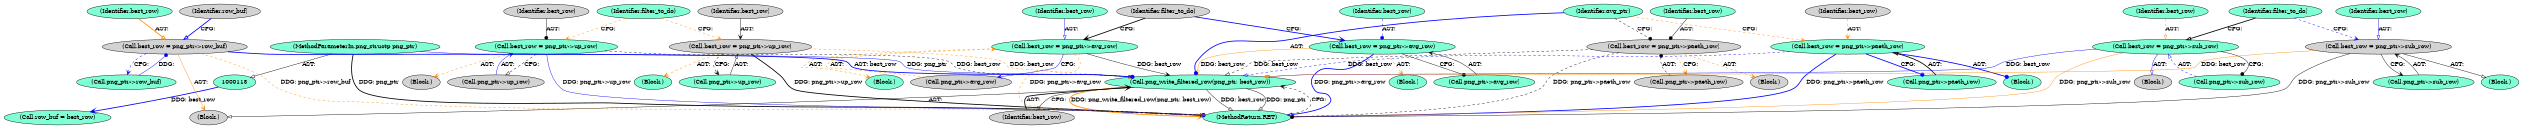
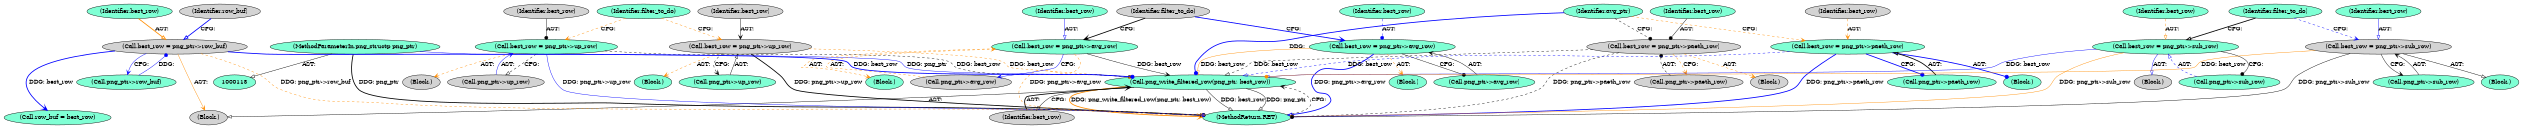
  digraph {
    node [fillcolor=aquamarine style=filled]
    edge [arrowhead=vee color=black style=solid]
    n1 [label="(Call,png_write_filtered_row(png_ptr, best_row))"]
    n2 [fillcolor=lightgrey label="(Identifier,best_row)"]
    n3 [label="(MethodReturn,RET)"]
    n4 [fillcolor=lightgrey label="(Block,)"]
    n5 [label="(MethodParameterIn,png_structp png_ptr)"]
    1000113
    n7 [fillcolor=lightgrey label="(Call,best_row = png_ptr->up_row)"]
    n8 [label="(Block,)"]
    n9 [label="(Call,png_ptr->up_row)"]
    n10 [label="(Call,best_row = png_ptr->avg_row)"]
    n11 [label="(Block,)"]
    n12 [label="(Call,png_ptr->avg_row)"]
    n13 [fillcolor=lightgrey label="(Call,best_row = png_ptr->paeth_row)"]
    n14 [fillcolor=lightgrey label="(Call,png_ptr->paeth_row)"]
    n15 [fillcolor=lightgrey label="(Block,)"]
    n16 [label="(Call,best_row = png_ptr->paeth_row)"]
    n17 [label="(Call,png_ptr->paeth_row)"]
    n18 [label="(Block,)"]
    n19 [label="(Call,best_row = png_ptr->sub_row)"]
    n20 [fillcolor=lightgrey label="(Block,)"]
    n21 [label="(Call,png_ptr->sub_row)"]
    n22 [fillcolor=lightgrey label="(Call,best_row = png_ptr->sub_row)"]
    n23 [label="(Call,png_ptr->sub_row)"]
    n24 [label="(Block,)"]
    n25 [label="(Call,best_row = png_ptr->avg_row)"]
    n26 [label="(Block,)"]
    n27 [fillcolor=lightgrey label="(Call,png_ptr->avg_row)"]
    n28 [label="(Call,best_row = png_ptr->up_row)"]
    n29 [fillcolor=lightgrey label="(Block,)"]
    n30 [fillcolor=lightgrey label="(Call,png_ptr->up_row)"]
    n31 [fillcolor=lightgrey label="(Call,best_row = png_ptr->row_buf)"]
    n32 [label="(Call,png_ptr->row_buf)"]
    n33 [label="(Call,row_buf = best_row)"]
    n34 [fillcolor=lightgrey label="(Identifier,row_buf)"]
    n35 [label="(Identifier,filter_to_do)"]
    n36 [label="(Identifier,best_row)"]
    n37 [label="(Identifier,best_row)"]
    n38 [fillcolor=lightgrey label="(Identifier,best_row)"]
    n39 [fillcolor=lightgrey label="(Identifier,best_row)"]
    n40 [fillcolor=lightgrey label="(Identifier,best_row)"]
    n41 [label="(Identifier,best_row)"]
    n42 [label="(Identifier,best_row)"]
    n43 [label="(Identifier,best_row)"]
    n44 [label="(Identifier,avg_ptr)"]
    n45 [fillcolor=lightgrey label="(Identifier,filter_to_do)"]
    n46 [label="(Identifier,best_row)"]
    n47 [label="(Identifier,filter_to_do)"]
    n1 -> n2 [arrowhead=onormal label="CFG: "]
    n1 -> n3 [color=darkorange label="DDG: png_write_filtered_row(png_ptr, best_row)" style=bold]
    n1 -> n3 [arrowhead=onormal label="DDG: best_row"]
    n1 -> n3 [arrowhead=onormal label="DDG: png_ptr"]
    n1 -> n4 [arrowhead=onormal label="AST: "]
    n2 -> n1 [label="AST: " style=bold]
    n3 -> n1 [label="CFG: " style=dashed]
    n5 -> n1 [arrowhead=onormal color=blue label="DDG: png_ptr"]
    n5 -> n3 [arrowhead=dot label="DDG: png_ptr" style=bold]
    n5 -> 1000113 [arrowhead=onormal label="AST: "]
    n7 -> n1 [arrowhead=dot color=darkorange label="DDG: best_row" style=dashed]
    n7 -> n3 [arrowhead=onormal label="DDG: png_ptr->up_row" style=bold]
    n7 -> n8 [color=darkorange label="AST: " style=dashed]
    n7 -> n9 [label="CFG: " style=dashed]
    n9 -> n7 [arrowhead=onormal label="AST: "]
    n10 -> n1 [arrowhead=onormal color=darkorange label="DDG: best_row"]
    n10 -> n3 [arrowhead=onormal color=blue label="DDG: png_ptr->avg_row" style=bold]
    n10 -> n11 [color=darkorange label="AST: " style=dashed]
    n10 -> n12 [arrowhead=dot label="CFG: "]
    n12 -> n10 [label="AST: "]
    n13 -> n1 [arrowhead=onormal label="DDG: best_row" style=dashed]
    n13 -> n3 [arrowhead=dot label="DDG: png_ptr->paeth_row" style=dashed]
    n13 -> n14 [color=darkorange label="CFG: " style=dashed]
    n13 -> n15 [color=darkorange label="AST: " style=dashed]
    n14 -> n13 [arrowhead=dot label="AST: " style=dashed]
    n16 -> n1 [arrowhead=onormal color=blue label="DDG: best_row" style=dashed]
    n16 -> n3 [arrowhead=dot color=blue label="DDG: png_ptr->paeth_row" style=bold]
    n16 -> n17 [arrowhead=dot color=blue label="CFG: " style=bold]
    n16 -> n18 [arrowhead=dot color=blue label="AST: " style=bold]
    n17 -> n16 [arrowhead=onormal label="AST: " style=bold]
    n19 -> n1 [arrowhead=onormal color=blue label="DDG: best_row"]
    n19 -> n3 [arrowhead=dot color=darkorange label="DDG: png_ptr->sub_row"]
    n19 -> n20 [arrowhead=onormal color=blue label="AST: "]
    n19 -> n21 [arrowhead=dot label="CFG: "]
    n21 -> n19 [arrowhead=onormal color=blue label="AST: " style=dashed]
    n22 -> n1 [arrowhead=dot color=darkorange label="DDG: best_row"]
    n22 -> n3 [arrowhead=dot label="DDG: png_ptr->sub_row"]
    n22 -> n23 [label="CFG: "]
    n22 -> n24 [arrowhead=onormal label="AST: "]
    n23 -> n22 [label="AST: "]
    n25 -> n1 [label="DDG: best_row"]
    n25 -> n3 [arrowhead=onormal color=darkorange label="DDG: png_ptr->avg_row" style=dashed]
    n25 -> n26 [color=darkorange label="AST: " style=dashed]
    n25 -> n27 [color=blue label="CFG: "]
    n27 -> n25 [color=darkorange label="AST: " style=dashed]
    n28 -> n1 [arrowhead=onormal label="DDG: best_row" style=dashed]
    n28 -> n3 [arrowhead=dot color=blue label="DDG: png_ptr->up_row"]
    n28 -> n29 [color=darkorange label="AST: " style=dashed]
    n28 -> n30 [arrowhead=onormal label="CFG: " style=dashed]
    n30 -> n28 [color=blue label="AST: "]
-   n31 -> n1 [arrowhead=dot color=blue label="AST: best_row" style=bold]
+   n31 -> n1 [arrowhead=dot color=blue label="DDG: best_row" style=bold]
    n31 -> n3 [arrowhead=onormal color=darkorange label="DDG: png_ptr->row_buf" style=dashed]
    n31 -> n4 [color=darkorange label="AST: "]
-   n31 -> n32 [color=blue label="CFG: " style=dashed]
-   1000113 -> n33 [color=blue label="DDG: best_row" style=bold]
+   n31 -> n32 [color=blue label="CFG: "]
+   n31 -> n33 [color=blue label="DDG: best_row" style=bold]
    n32 -> n31 [arrowhead=dot color=blue label="DDG: "]
    n34 -> n31 [arrowhead=onormal color=blue label="CFG: " style=bold]
    n35 -> n7 [color=darkorange label="CFG: " style=dashed]
    n35 -> n28 [color=darkorange label="CFG: " style=dashed]
    n36 -> n22 [arrowhead=onormal color=blue label="AST: "]
    n37 -> n25 [arrowhead=onormal color=blue label="AST: "]
    n38 -> n16 [color=darkorange label="AST: " style=dashed]
    n39 -> n28 [arrowhead=dot label="AST: "]
    n40 -> n7 [label="AST: "]
    n41 -> n19 [arrowhead=onormal color=darkorange label="AST: " style=dashed]
    n42 -> n31 [arrowhead=onormal color=darkorange label="AST: " style=bold]
    n43 -> n13 [arrowhead=dot label="AST: "]
-   n44 -> n1 [arrowhead=dot color=blue label="AST: " style=bold]
+   n44 -> n1 [arrowhead=dot color=blue label="DDG: " style=bold]
    n44 -> n13 [arrowhead=dot label="CFG: " style=dashed]
    n44 -> n16 [color=darkorange label="CFG: " style=dashed]
    n45 -> n10 [color=blue label="CFG: " style=bold]
    n45 -> n25 [label="CFG: " style=bold]
    n46 -> n10 [arrowhead=dot color=blue label="AST: " style=dashed]
    n47 -> n19 [arrowhead=onormal label="CFG: " style=bold]
    n47 -> n22 [color=blue label="CFG: " style=dashed]
  }
